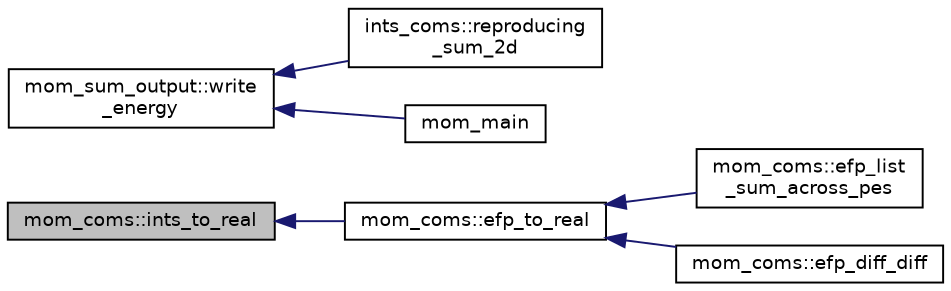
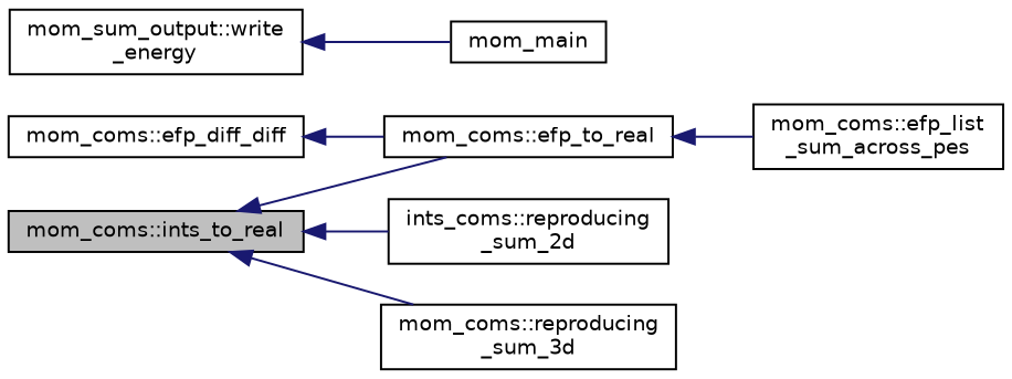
  digraph {
    rankdir=LR
    node [color=black fillcolor=white fontname=Helvetica fontsize=10 shape=record style=filled]
    edge [color=midnightblue dir=back fontname=Helvetica fontsize=10 labelfontname=Helvetica labelfontsize=10 style=solid]
    n1 [fillcolor=grey75 fontcolor=black height=0.2 label="mom_coms::ints_to_real" width=0.4]
    n2 [height=0.2 label="mom_coms::efp_to_real" width=0.4]
    n3 [height=0.2 label="ints_coms::reproducing\l_sum_2d" width=0.4]
+   n4 [height=0.2 label="mom_coms::reproducing\l_sum_3d" width=0.4]
    n5 [height=0.2 label="mom_coms::efp_list\l_sum_across_pes" width=0.4]
    n6 [height=0.2 label="mom_coms::efp_diff_diff" width=0.4]
    n7 [height=0.2 label="mom_sum_output::write\l_energy" width=0.4]
    n8 [height=0.2 label=mom_main width=0.4]
    n1 -> n2
-   n7 -> n3
+   n1 -> n3
+   n1 -> n4
    n2 -> n5
-   n2 -> n6
+   n6 -> n2
    n7 -> n8
  }
